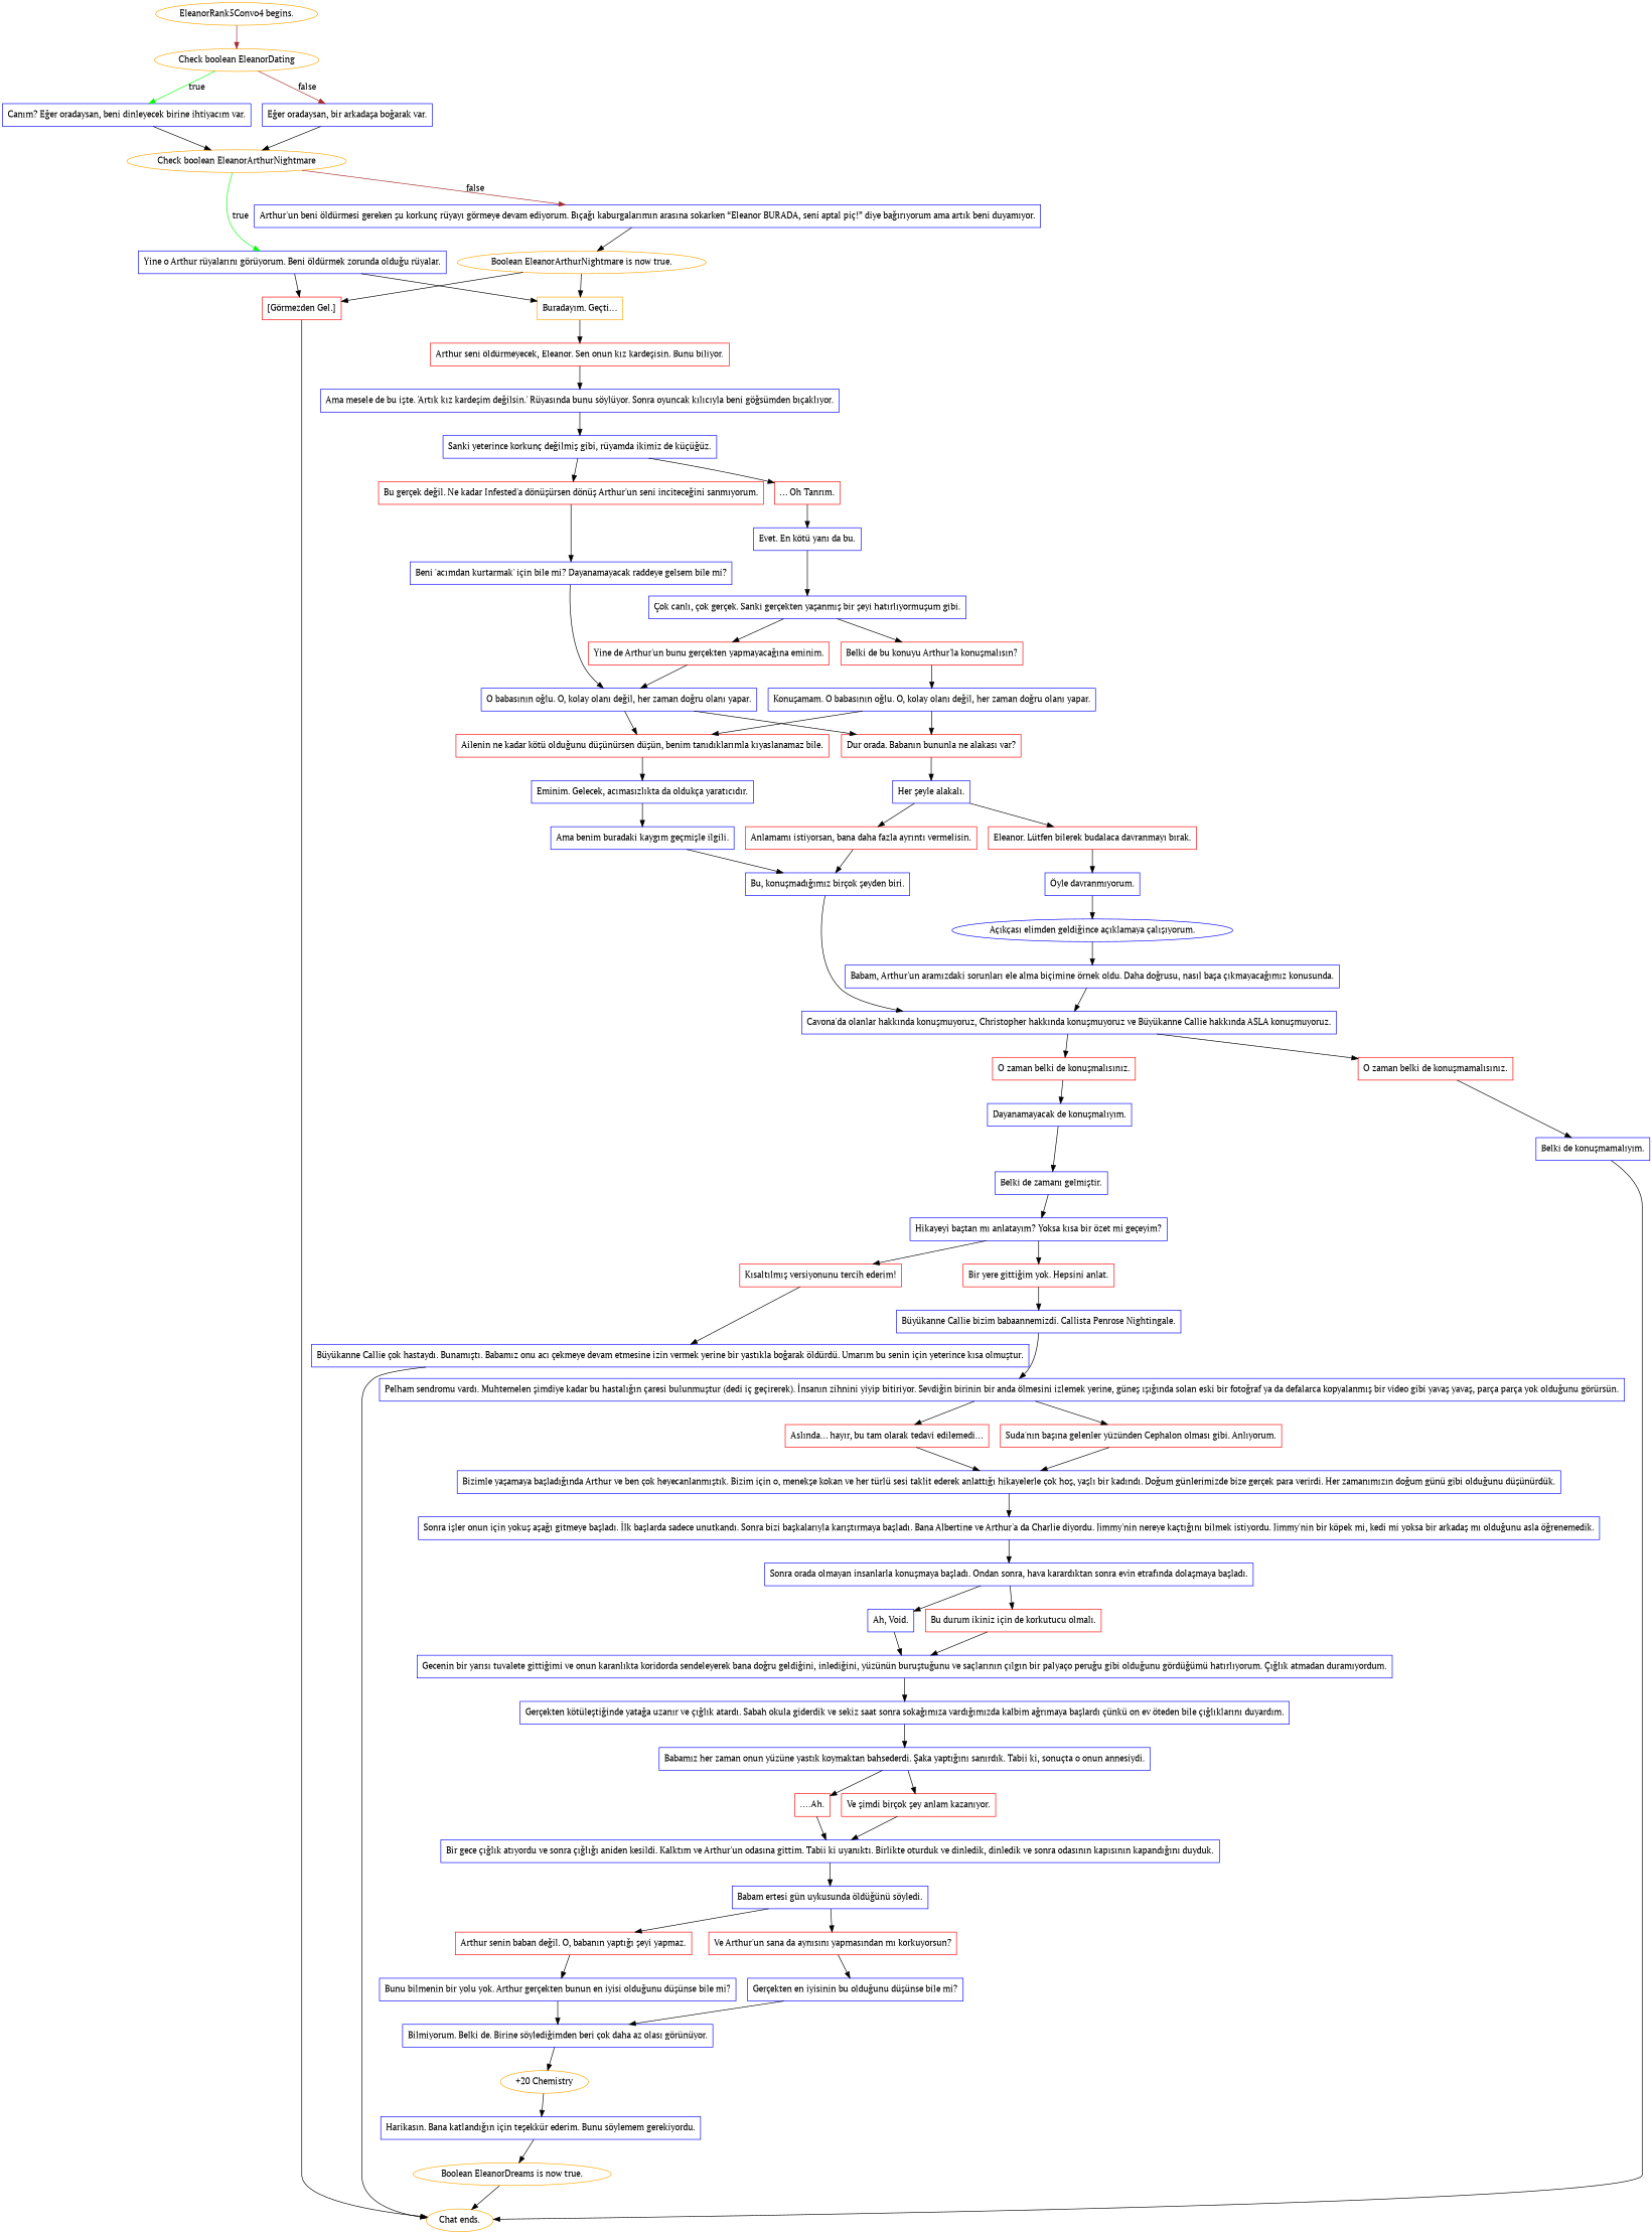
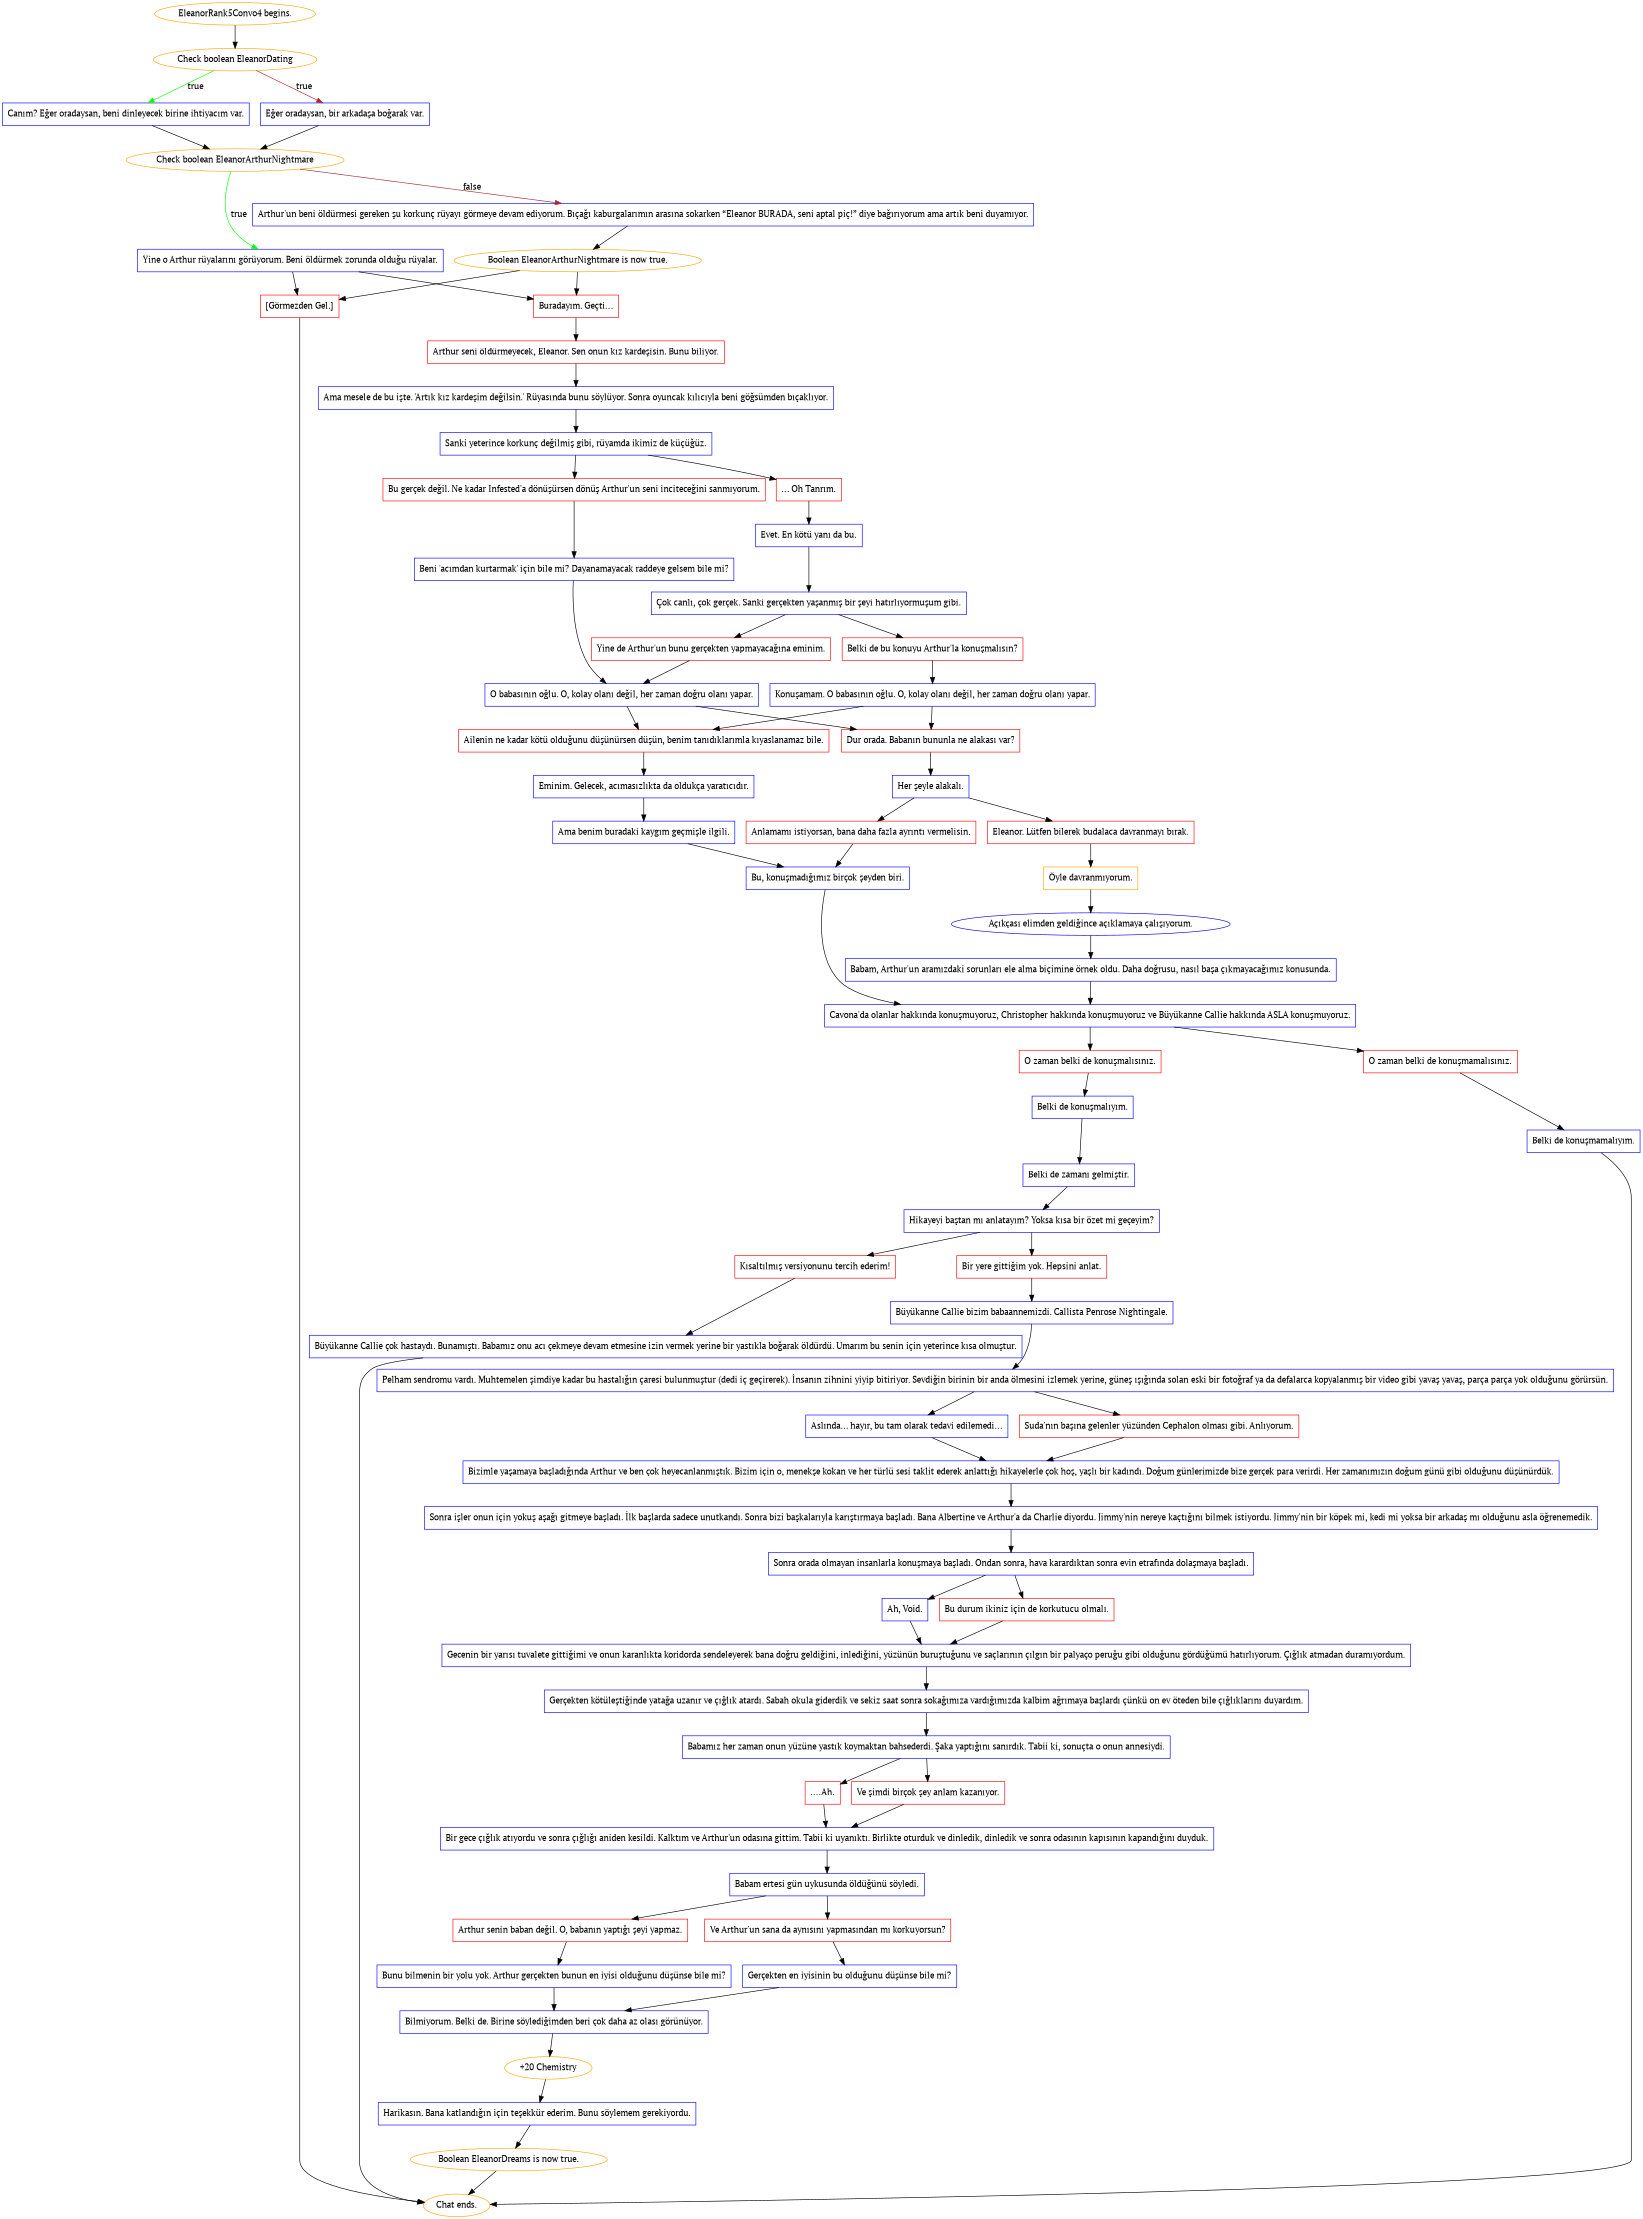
  digraph {
    fontname="PT Serif"
    node [color=blue fontname="PT Serif" shape=box]
    edge [fontname="PT Serif"]
    "EleanorRank5Convo4 begins." [color=orange shape=""]
    n2 [color=orange label="Check boolean EleanorDating" shape=""]
    n3 [label="Canım? Eğer oradaysan, beni dinleyecek birine ihtiyacım var."]
    n4 [label="Eğer oradaysan, bir arkadaşa boğarak var."]
    n5 [color=orange label="Check boolean EleanorArthurNightmare" shape=""]
    n6 [label="Yine o Arthur rüyalarını görüyorum. Beni öldürmek zorunda olduğu rüyalar."]
    n7 [label="Arthur'un beni öldürmesi gereken şu korkunç rüyayı görmeye devam ediyorum. Bıçağı kaburgalarımın arasına sokarken “Eleanor BURADA, seni aptal piç!” diye bağırıyorum ama artık beni duyamıyor."]
-   n8 [color=orange label="Buradayım. Geçti..."]
+   n8 [color=red label="Buradayım. Geçti..."]
    n9 [color=red label="[Görmezden Gel.]"]
    n10 [color=orange label="Boolean EleanorArthurNightmare is now true." shape=""]
    n11 [color=red label="Arthur seni öldürmeyecek, Eleanor. Sen onun kız kardeşisin. Bunu biliyor."]
    "Chat ends." [color=orange shape=""]
    n13 [label="Ama mesele de bu işte. 'Artık kız kardeşim değilsin.' Rüyasında bunu söylüyor. Sonra oyuncak kılıcıyla beni göğsümden bıçaklıyor."]
    n14 [label="Sanki yeterince korkunç değilmiş gibi, rüyamda ikimiz de küçüğüz."]
    n15 [color=red label="Bu gerçek değil. Ne kadar Infested'a dönüşürsen dönüş Arthur'un seni inciteceğini sanmıyorum."]
    n16 [color=red label="... Oh Tanrım."]
    n17 [label="Beni 'acımdan kurtarmak' için bile mi? Dayanamayacak raddeye gelsem bile mi?"]
    n18 [label="Evet. En kötü yanı da bu."]
    n19 [label="O babasının oğlu. O, kolay olanı değil, her zaman doğru olanı yapar."]
    n20 [label="Çok canlı, çok gerçek. Sanki gerçekten yaşanmış bir şeyi hatırlıyormuşum gibi."]
    n21 [color=red label="Ailenin ne kadar kötü olduğunu düşünürsen düşün, benim tanıdıklarımla kıyaslanamaz bile."]
    n22 [color=red label="Dur orada. Babanın bununla ne alakası var?"]
    n23 [color=red label="Yine de Arthur'un bunu gerçekten yapmayacağına eminim."]
    n24 [color=red label="Belki de bu konuyu Arthur'la konuşmalısın?"]
    n25 [label="Eminim. Gelecek, acımasızlıkta da oldukça yaratıcıdır."]
    n26 [label="Her şeyle alakalı."]
    n27 [label="Konuşamam. O babasının oğlu. O, kolay olanı değil, her zaman doğru olanı yapar."]
    n28 [label="Ama benim buradaki kaygım geçmişle ilgili."]
    n29 [color=red label="Anlamamı istiyorsan, bana daha fazla ayrıntı vermelisin."]
    n30 [color=red label="Eleanor. Lütfen bilerek budalaca davranmayı bırak."]
    n31 [label="Bu, konuşmadığımız birçok şeyden biri."]
-   n32 [label="Öyle davranmıyorum."]
+   n32 [color=orange label="Öyle davranmıyorum."]
    n33 [label="Cavona'da olanlar hakkında konuşmuyoruz, Christopher hakkında konuşmuyoruz ve Büyükanne Callie hakkında ASLA konuşmuyoruz."]
    n34 [label="Açıkçası elimden geldiğince açıklamaya çalışıyorum." shape=ellipse]
    n35 [color=red label="O zaman belki de konuşmamalısınız."]
    n36 [color=red label="O zaman belki de konuşmalısınız."]
    n37 [label="Babam, Arthur'un aramızdaki sorunları ele alma biçimine örnek oldu. Daha doğrusu, nasıl başa çıkmayacağımız konusunda."]
    n38 [label="Belki de konuşmamalıyım."]
-   n39 [label="Dayanamayacak de konuşmalıyım."]
+   n39 [label="Belki de konuşmalıyım."]
    n40 [label="Belki de zamanı gelmiştir."]
    n41 [label="Hikayeyi baştan mı anlatayım? Yoksa kısa bir özet mi geçeyim?"]
    n42 [color=red label="Bir yere gittiğim yok. Hepsini anlat."]
    n43 [color=red label="Kısaltılmış versiyonunu tercih ederim!"]
    n44 [label="Büyükanne Callie bizim babaannemizdi. Callista Penrose Nightingale."]
    n45 [label="Büyükanne Callie çok hastaydı. Bunamıştı. Babamız onu acı çekmeye devam etmesine izin vermek yerine bir yastıkla boğarak öldürdü. Umarım bu senin için yeterince kısa olmuştur."]
    n46 [label="Pelham sendromu vardı. Muhtemelen şimdiye kadar bu hastalığın çaresi bulunmuştur (dedi iç geçirerek). İnsanın zihnini yiyip bitiriyor. Sevdiğin birinin bir anda ölmesini izlemek yerine, güneş ışığında solan eski bir fotoğraf ya da defalarca kopyalanmış bir video gibi yavaş yavaş, parça parça yok olduğunu görürsün."]
    n47 [color=red label="Suda'nın başına gelenler yüzünden Cephalon olması gibi. Anlıyorum."]
-   n48 [color=red label="Aslında... hayır, bu tam olarak tedavi edilemedi..."]
+   n48 [label="Aslında... hayır, bu tam olarak tedavi edilemedi..."]
    n49 [label="Bizimle yaşamaya başladığında Arthur ve ben çok heyecanlanmıştık. Bizim için o, menekşe kokan ve her türlü sesi taklit ederek anlattığı hikayelerle çok hoş, yaşlı bir kadındı. Doğum günlerimizde bize gerçek para verirdi. Her zamanımızın doğum günü gibi olduğunu düşünürdük."]
    n50 [label="Sonra işler onun için yokuş aşağı gitmeye başladı. İlk başlarda sadece unutkandı. Sonra bizi başkalarıyla karıştırmaya başladı. Bana Albertine ve Arthur'a da Charlie diyordu. Jimmy'nin nereye kaçtığını bilmek istiyordu. Jimmy'nin bir köpek mi, kedi mi yoksa bir arkadaş mı olduğunu asla öğrenemedik."]
    n51 [label="Sonra orada olmayan insanlarla konuşmaya başladı. Ondan sonra, hava karardıktan sonra evin etrafında dolaşmaya başladı."]
    n52 [color=red label="Bu durum ikiniz için de korkutucu olmalı."]
    n53 [label="Ah, Void."]
    n54 [label="Gecenin bir yarısı tuvalete gittiğimi ve onun karanlıkta koridorda sendeleyerek bana doğru geldiğini, inlediğini, yüzünün buruştuğunu ve saçlarının çılgın bir palyaço peruğu gibi olduğunu gördüğümü hatırlıyorum. Çığlık atmadan duramıyordum."]
    n55 [label="Gerçekten kötüleştiğinde yatağa uzanır ve çığlık atardı. Sabah okula giderdik ve sekiz saat sonra sokağımıza vardığımızda kalbim ağrımaya başlardı çünkü on ev öteden bile çığlıklarını duyardım."]
    n56 [label="Babamız her zaman onun yüzüne yastık koymaktan bahsederdi. Şaka yaptığını sanırdık. Tabii ki, sonuçta o onun annesiydi."]
    n57 [color=red label="Ve şimdi birçok şey anlam kazanıyor."]
    n58 [color=red label="....Ah."]
    n59 [label="Bir gece çığlık atıyordu ve sonra çığlığı aniden kesildi. Kalktım ve Arthur'un odasına gittim. Tabii ki uyanıktı. Birlikte oturduk ve dinledik, dinledik ve sonra odasının kapısının kapandığını duyduk."]
    n60 [label="Babam ertesi gün uykusunda öldüğünü söyledi."]
    n61 [color=red label="Ve Arthur'un sana da aynısını yapmasından mı korkuyorsun?"]
    n62 [color=red label="Arthur senin baban değil. O, babanın yaptığı şeyi yapmaz."]
    n63 [label="Gerçekten en iyisinin bu olduğunu düşünse bile mi?"]
    n64 [label="Bunu bilmenin bir yolu yok. Arthur gerçekten bunun en iyisi olduğunu düşünse bile mi?"]
    n65 [label="Bilmiyorum. Belki de. Birine söylediğimden beri çok daha az olası görünüyor."]
    n66 [color=orange label="+20 Chemistry" shape=""]
    n67 [label="Harikasın. Bana katlandığın için teşekkür ederim. Bunu söylemem gerekiyordu."]
    n68 [color=orange label="Boolean EleanorDreams is now true." shape=""]
-   "EleanorRank5Convo4 begins." -> n2 [color=brown]
+   "EleanorRank5Convo4 begins." -> n2
    n2 -> n3 [color=green label=true]
-   n2 -> n4 [color=brown label=false]
+   n2 -> n4 [color=brown label=true]
    n3 -> n5
    n4 -> n5
    n5 -> n6 [color=green label=true]
    n5 -> n7 [color=brown label=false]
    n6 -> n8
    n6 -> n9
    n7 -> n10
    n8 -> n11
    n9 -> "Chat ends."
    n10 -> n8
    n10 -> n9
    n11 -> n13
    n13 -> n14
    n14 -> n15
    n14 -> n16
    n15 -> n17
    n16 -> n18
    n17 -> n19
    n18 -> n20
    n19 -> n21
    n19 -> n22
    n20 -> n23
    n20 -> n24
    n21 -> n25
    n22 -> n26
    n23 -> n19
    n24 -> n27
    n25 -> n28
    n26 -> n29
    n26 -> n30
    n27 -> n21
    n27 -> n22
    n28 -> n31
    n29 -> n31
    n30 -> n32
    n31 -> n33
    n32 -> n34
    n33 -> n35
    n33 -> n36
    n34 -> n37
    n35 -> n38
    n36 -> n39
    n37 -> n33
    n38 -> "Chat ends."
    n39 -> n40
    n40 -> n41
    n41 -> n42
    n41 -> n43
    n42 -> n44
    n43 -> n45
    n44 -> n46
    n45 -> "Chat ends."
    n46 -> n47
    n46 -> n48
    n47 -> n49
    n48 -> n49
    n49 -> n50
    n50 -> n51
    n51 -> n52
    n51 -> n53
    n52 -> n54
    n53 -> n54
    n54 -> n55
    n55 -> n56
    n56 -> n57
    n56 -> n58
    n57 -> n59
    n58 -> n59
    n59 -> n60
    n60 -> n61
    n60 -> n62
    n61 -> n63
    n62 -> n64
    n63 -> n65
    n64 -> n65
    n65 -> n66
    n66 -> n67
    n67 -> n68
    n68 -> "Chat ends."
  }
